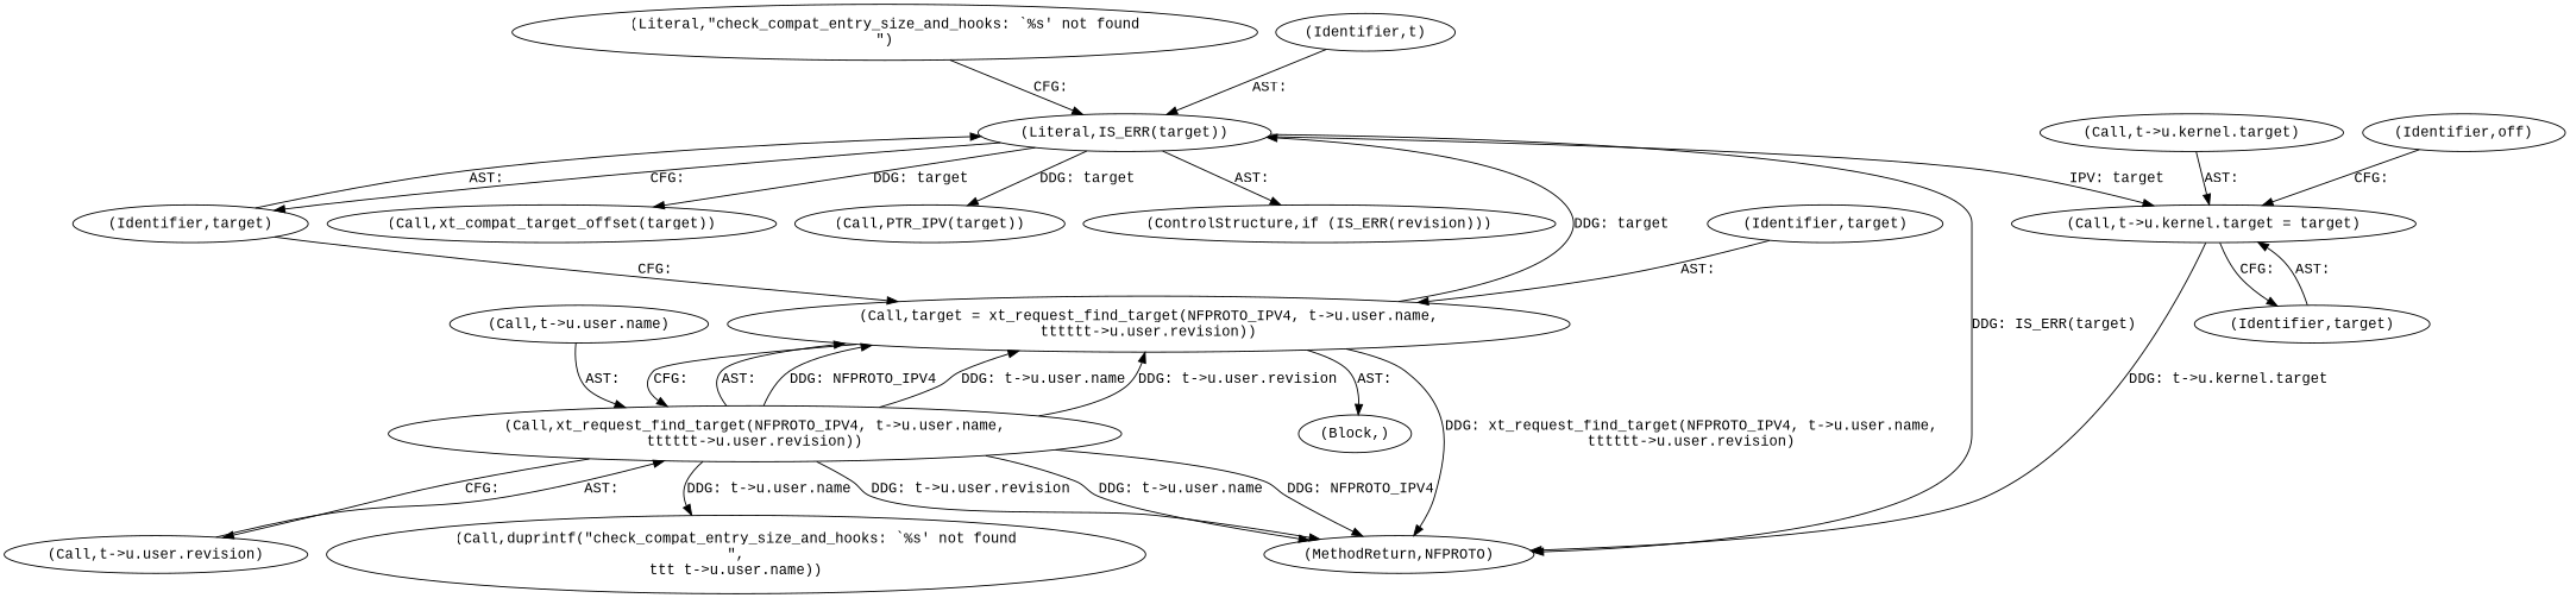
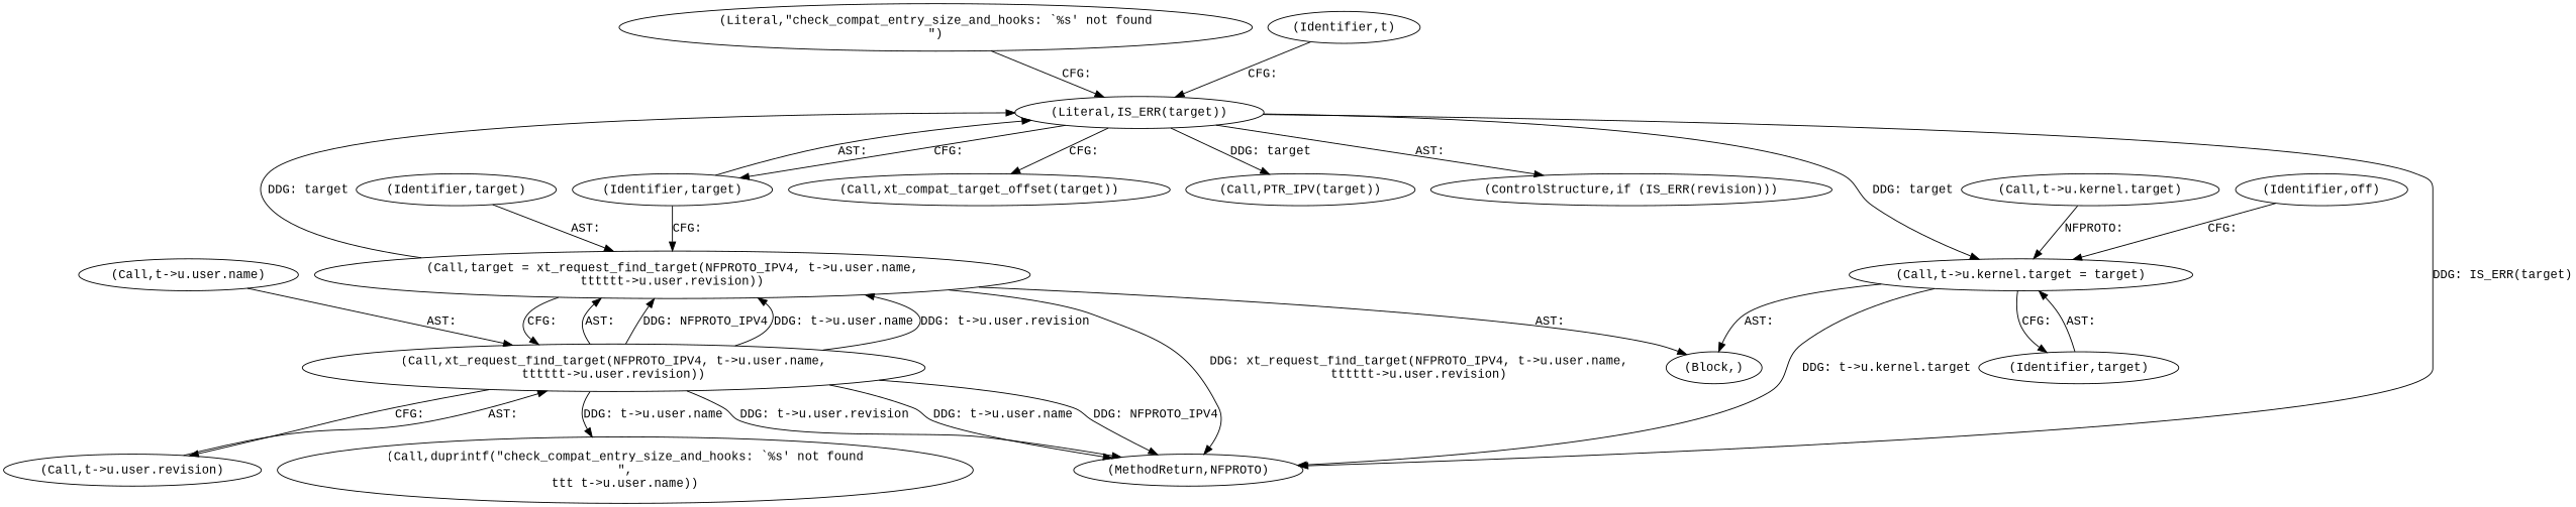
  digraph {
    fontname="Liberation Mono"
    node [fontname="Liberation Mono"]
    edge [fontname="Liberation Mono"]
    n1 [label="(Call,t->u.kernel.target = target)"]
    n2 [label="(Identifier,target)"]
    n3 [label="(MethodReturn,NFPROTO)"]
    n4 [label="(Block,)"]
    n5 [label="(Literal,IS_ERR(target))"]
    n6 [label="(Call,xt_compat_target_offset(target))"]
    n7 [label="(Call,PTR_IPV(target))"]
    n8 [label="(ControlStructure,if (IS_ERR(revision)))"]
    n9 [label="(Identifier,target)"]
    n10 [label="(Call,target = xt_request_find_target(NFPROTO_IPV4, t->u.user.name,\n\t\t\t\t\tt->u.user.revision))"]
    n11 [label="(Call,xt_request_find_target(NFPROTO_IPV4, t->u.user.name,\n\t\t\t\t\tt->u.user.revision))"]
    n12 [label="(Call,t->u.user.revision)"]
    n13 [label="(Call,duprintf(\"check_compat_entry_size_and_hooks: `%s' not found\n\",\n\t\t\t t->u.user.name))"]
    n14 [label="(Call,t->u.kernel.target)"]
    n15 [label="(Call,t->u.user.name)"]
    n16 [label="(Literal,\"check_compat_entry_size_and_hooks: `%s' not found\n\")"]
    n17 [label="(Identifier,target)"]
    n18 [label="(Identifier,off)"]
    n19 [label="(Identifier,t)"]
    n1 -> n2 [label="CFG: "]
    n1 -> n3 [label="DDG: t->u.kernel.target"]
+   n1 -> n4 [label="AST: "]
    n2 -> n1 [label="AST: "]
-   n5 -> n1 [label="IPV: target"]
+   n5 -> n1 [label="DDG: target"]
    n5 -> n3 [label="DDG: IS_ERR(target)"]
-   n5 -> n6 [label="DDG: target"]
+   n5 -> n6 [label="CFG: "]
    n5 -> n7 [label="DDG: target"]
    n5 -> n8 [label="AST: "]
    n5 -> n9 [label="CFG: "]
    n9 -> n5 [label="AST: "]
    n9 -> n10 [label="CFG: "]
    n10 -> n3 [label="DDG: xt_request_find_target(NFPROTO_IPV4, t->u.user.name,\n\t\t\t\t\tt->u.user.revision)"]
    n10 -> n4 [label="AST: "]
    n10 -> n5 [label="DDG: target"]
    n10 -> n11 [label="CFG: "]
    n11 -> n3 [label="DDG: t->u.user.name"]
    n11 -> n3 [label="DDG: NFPROTO_IPV4"]
    n11 -> n3 [label="DDG: t->u.user.revision"]
    n11 -> n10 [label="AST: "]
    n11 -> n10 [label="DDG: NFPROTO_IPV4"]
    n11 -> n10 [label="DDG: t->u.user.name"]
    n11 -> n10 [label="DDG: t->u.user.revision"]
    n11 -> n12 [label="CFG: "]
    n11 -> n13 [label="DDG: t->u.user.name"]
    n12 -> n11 [label="AST: "]
-   n14 -> n1 [label="AST: "]
+   n14 -> n1 [label="NFPROTO: "]
    n15 -> n11 [label="AST: "]
    n16 -> n5 [label="CFG: "]
    n17 -> n10 [label="AST: "]
    n18 -> n1 [label="CFG: "]
-   n19 -> n5 [label="AST: "]
+   n19 -> n5 [label="CFG: "]
  }
